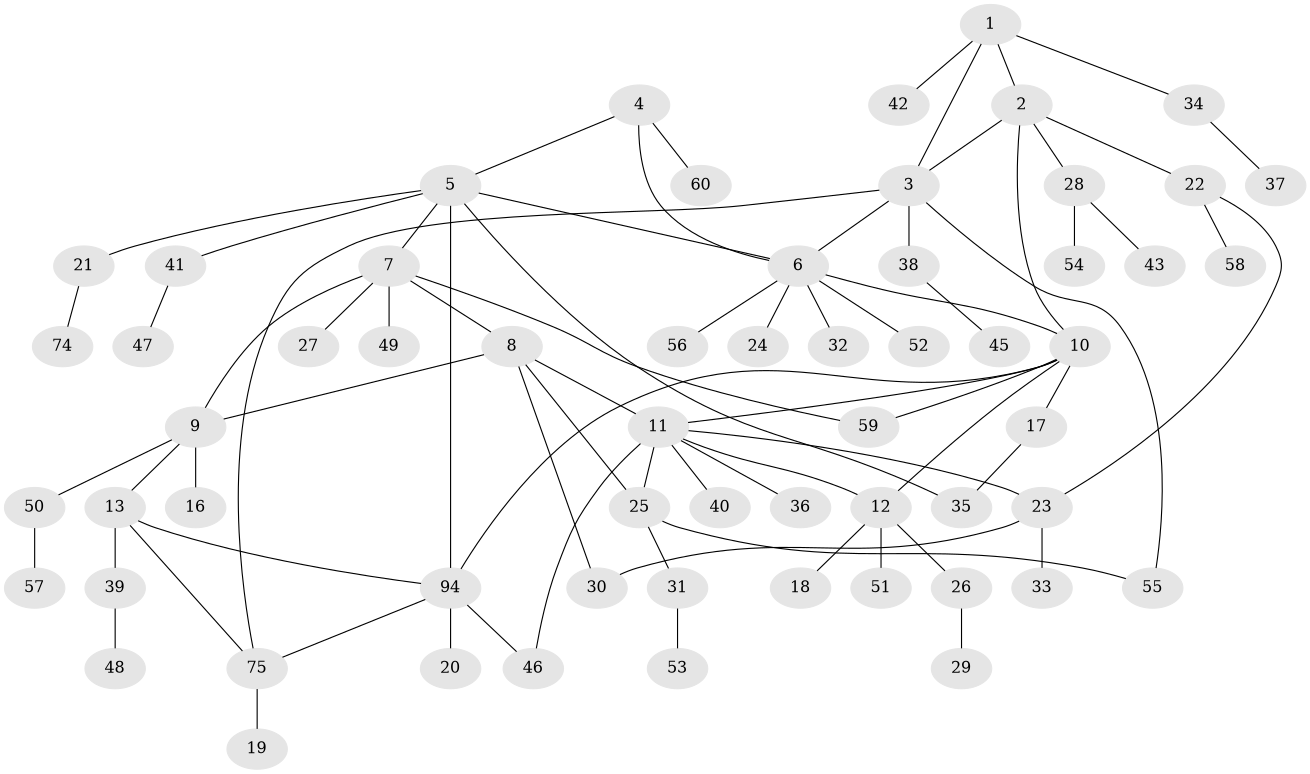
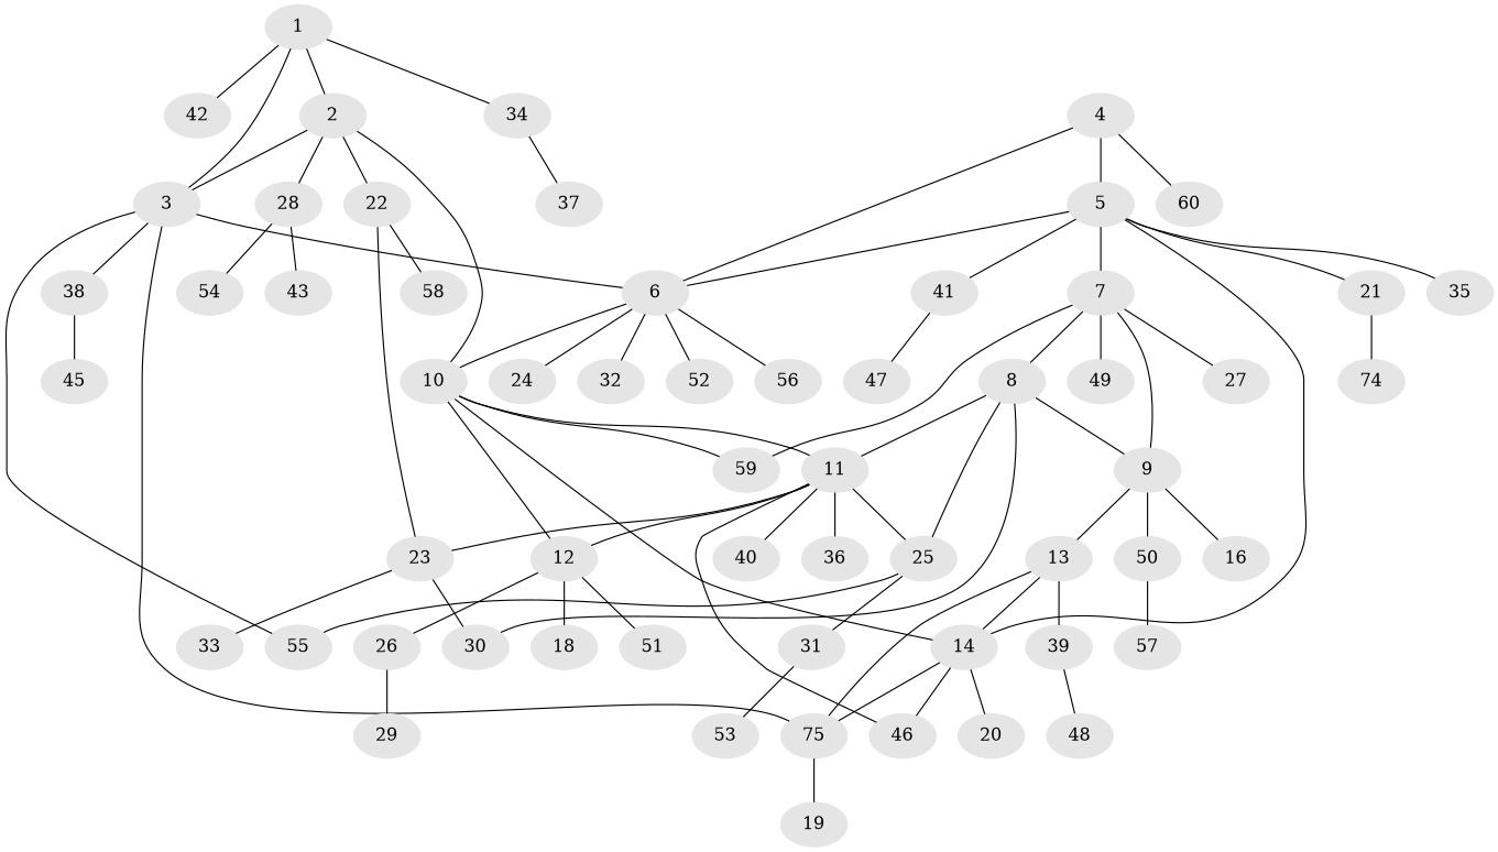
  graph {
    node [color=gray90 style=filled]
    1
    2
    3
    34
    42
    10
    22
    28
    6
    n10 [label=75]
    38
    55
    8
    9
    11
    25
    30
    37
-   14 [label=94]
+   14
    59
    12
-   17
    23
    58
    43
    54
    24
    32
    52
    56
    19
    45
    4
    5
    60
    7
    21
    35
    41
    27
    49
    46
    20
    n44 [label=74]
    47
    13
    16
    50
    36
    40
    31
    39
    57
    18
    26
    51
    33
    29
    48
    53
    1 -- 2
    1 -- 3
    1 -- 34
    1 -- 42
    2 -- 3
    2 -- 10
    2 -- 22
    2 -- 28
    3 -- 6
    3 -- n10
    3 -- 38
    3 -- 55
    34 -- 37
    10 -- 11
    10 -- 14
    10 -- 59
    10 -- 12
-   10 -- 17
    22 -- 23
    22 -- 58
    28 -- 43
    28 -- 54
    6 -- 10
    6 -- 24
    6 -- 32
    6 -- 52
    6 -- 56
    n10 -- 19
    38 -- 45
    8 -- 9
    8 -- 11
    8 -- 25
    8 -- 30
    9 -- 13
    9 -- 16
    9 -- 50
    11 -- 25
    11 -- 12
    11 -- 23
    11 -- 46
    11 -- 36
    11 -- 40
    25 -- 55
    25 -- 31
    14 -- n10
    14 -- 46
    14 -- 20
    12 -- 18
    12 -- 26
    12 -- 51
-   17 -- 35
    23 -- 30
    23 -- 33
    4 -- 6
    4 -- 5
    4 -- 60
    5 -- 6
    5 -- 14
    5 -- 7
    5 -- 21
    5 -- 35
    5 -- 41
    7 -- 8
    7 -- 9
    7 -- 59
    7 -- 27
    7 -- 49
    21 -- n44
    41 -- 47
    13 -- n10
    13 -- 14
    13 -- 39
    50 -- 57
    31 -- 53
    39 -- 48
    26 -- 29
  }
